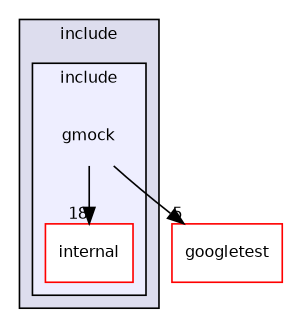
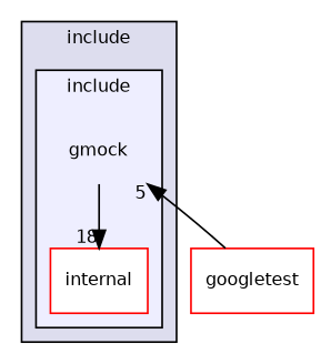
  digraph {
    compound=true
    node [fontname=Helvetica fontsize=10 shape=box color=red]
    edge [labeldistance=1.5 labelfontname=Helvetica labelfontsize=10]
    n1 [label=gmock shape=plaintext color=""]
    n2 [fillcolor=white label=internal style=filled]
    n3 [label=googletest]
    subgraph cluster_1 {
      bgcolor="#ddddee"
      fontname=Helvetica
      fontsize=10
      label=include
      pencolor=black
      subgraph cluster_2 {
        bgcolor="#eeeeff"
        fontname=Helvetica
        fontsize=10
        label=include
        pencolor=black
        n1
        n2
      }
    }
    n1 -> n2 [headlabel=18]
-   n1 -> n3 [headlabel=5]
+   n3 -> n1 [headlabel=5]
  }
